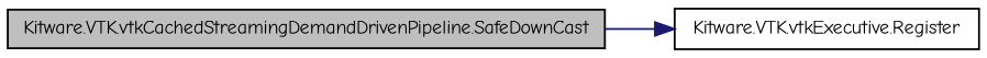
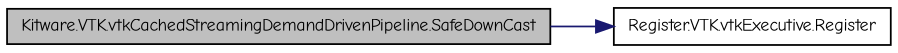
  digraph {
    rankdir=LR
    fontname="Comic Neue"
    node [color=black fontname="Comic Neue" fontsize=10 shape=record]
    n1 [fillcolor=grey75 fontcolor=black height=0.2 label="Kitware.VTK.vtkCachedStreamingDemandDrivenPipeline.SafeDownCast" style=filled width=0.4]
-   n2 [height=0.2 label="Kitware.VTK.vtkExecutive.Register" width=0.4]
+   n2 [height=0.2 label="Register.VTK.vtkExecutive.Register" width=0.4]
    n1 -> n2 [color=midnightblue fontname="Comic Neue" fontsize=10 labelfontname=FreeSans labelfontsize=10 style=solid]
  }
